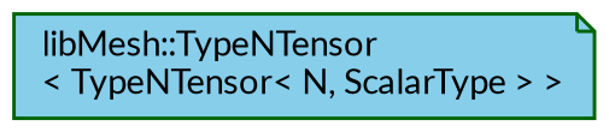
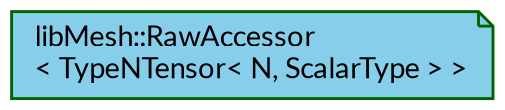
  digraph {
    rankdir=LR
    fontname=Lato
-   n1 [color=darkgreen fillcolor=skyblue fontname=Lato fontsize=10 height=0.2 label="libMesh::TypeNTensor\l\< TypeNTensor\< N, ScalarType \> \>" shape=note style=filled width=0.4]
+   n1 [color=darkgreen fillcolor=skyblue fontname=Lato fontsize=10 height=0.2 label="libMesh::RawAccessor\l\< TypeNTensor\< N, ScalarType \> \>" shape=note style=filled width=0.4]
  }
